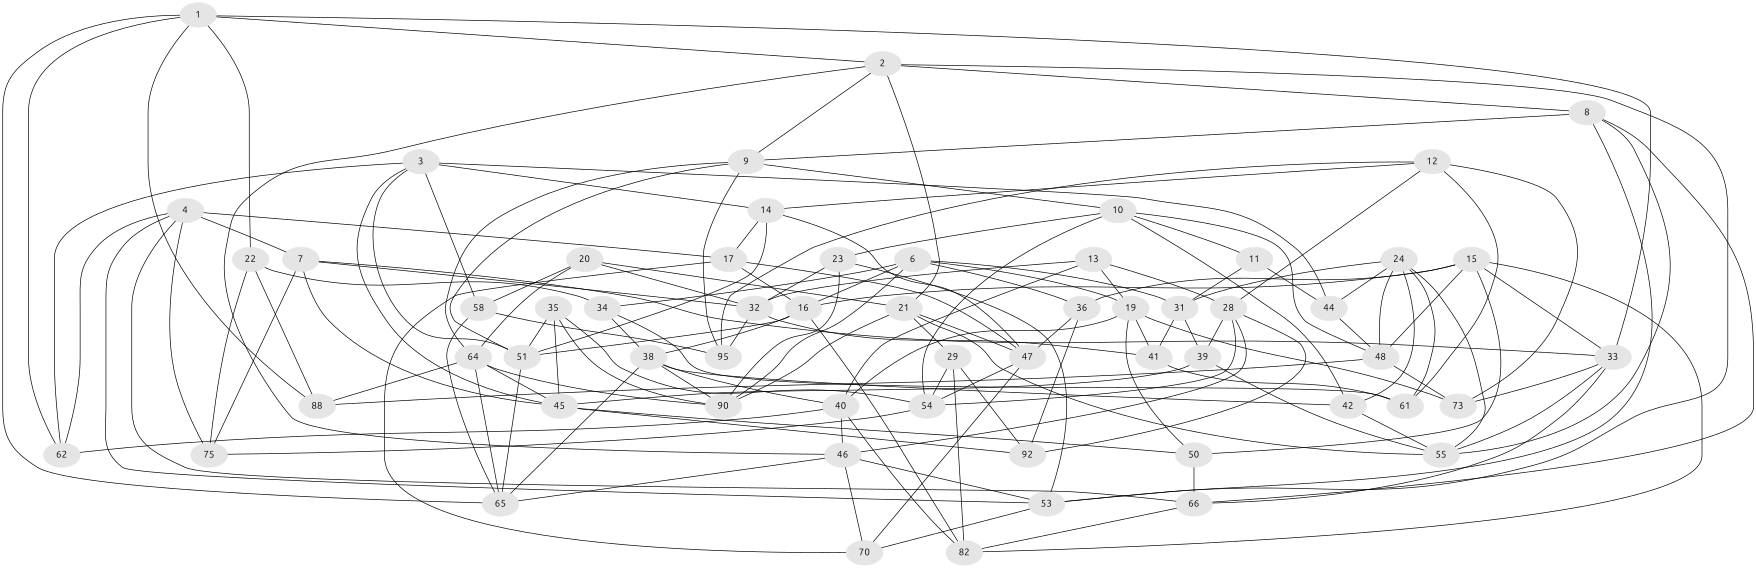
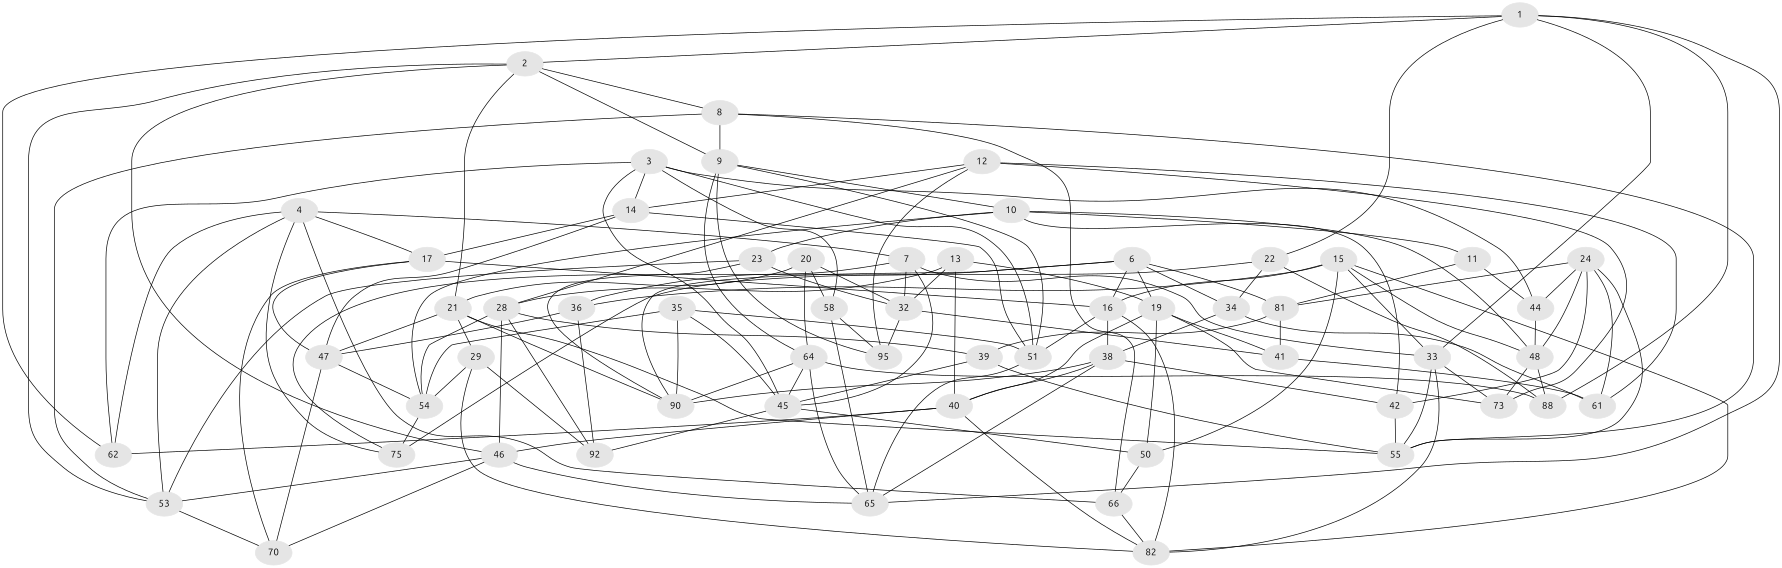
  graph {
    fontname=Ubuntu
    node [color=gray90 fontname=Ubuntu style=filled]
    edge [fontname=Ubuntu]
    1 [super="+37"]
    2 [super="+30"]
    22
    33 [super="+68"]
    62
    65 [super="+87"]
    88
    8 [super="+76"]
    9 [super="+77"]
    21 [super="+91"]
    46 [super="+63"]
    53 [super="+94"]
    75
    34
    55 [super="+72"]
    73 [super="+81"]
    82 [super="+85"]
    66
    51 [super="+79"]
    10 [super="+27"]
    64 [super="+74"]
    95
    90 [super="+93"]
    47 [super="+89"]
    29
    70
    3 [super="+43"]
    14 [super="+59"]
    44
    45 [super="+84"]
    58
    17
    48 [super="+83"]
    50
    92
    4 [super="+5"]
    7 [super="+25"]
    32 [super="+71"]
    16 [super="+60"]
    6 [super="+67"]
    19 [super="+86"]
-   31 [super="+49"]
+   31 [super="+49" label=81]
    36
    38 [super="+52"]
    40 [super="+78"]
    41
    39 [super="+96"]
    61
    11
    23
    42
    54 [super="+69"]
    12 [super="+18"]
    28 [super="+80"]
    13
    15 [super="+57"]
    20
    24 [super="+26"]
    35
    1 -- 2
    1 -- 22
    1 -- 33
    1 -- 62
    1 -- 65
    1 -- 88
    2 -- 8
    2 -- 9
    2 -- 21
    2 -- 46
    2 -- 53
    22 -- 88
    22 -- 75
    22 -- 34
    33 -- 55
    33 -- 73
-   33 -- 66
+   33 -- 82
    8 -- 9
    8 -- 53
    8 -- 55
    8 -- 66
    9 -- 51
    9 -- 10
    9 -- 64
    9 -- 95
    21 -- 55
    21 -- 90
    21 -- 47
    21 -- 29
    46 -- 65
    46 -- 53
    46 -- 70
    53 -- 70
    34 -- 38
    34 -- 61
    66 -- 82
    51 -- 65
    10 -- 48
    10 -- 11
    10 -- 23
    10 -- 42
    10 -- 54
    64 -- 65
    64 -- 88
    64 -- 90
    64 -- 45
    47 -- 70
    47 -- 54
    29 -- 82
    29 -- 92
    29 -- 54
    3 -- 62
    3 -- 51
    3 -- 14
    3 -- 44
    3 -- 45
    3 -- 58
    14 -- 51
    14 -- 47
    14 -- 17
    44 -- 48
    45 -- 50
    45 -- 92
    58 -- 65
    58 -- 95
    17 -- 47
    17 -- 70
    17 -- 16
    48 -- 88
    48 -- 73
    50 -- 66
    4 -- 62
    4 -- 53
    4 -- 75
    4 -- 66
    4 -- 17
    4 -- 7
    7 -- 33
    7 -- 75
    7 -- 45
    7 -- 32
    32 -- 95
    32 -- 41
    16 -- 82
    16 -- 51
    16 -- 38
    6 -- 34
    6 -- 90
    6 -- 16
    6 -- 19
    6 -- 31
    6 -- 36
    19 -- 73
    19 -- 50
    19 -- 40
    19 -- 41
    31 -- 41
    31 -- 39
    36 -- 47
    36 -- 92
    38 -- 65
    38 -- 90
    38 -- 40
    38 -- 42
    40 -- 62
    40 -- 46
    40 -- 82
    41 -- 61
    39 -- 55
    39 -- 45
    11 -- 44
    11 -- 31 [weight=2]
    23 -- 53
    23 -- 90
    23 -- 32
    42 -- 55
    54 -- 75
    12 -- 73 [weight=2]
    12 -- 95
    12 -- 14
    12 -- 61
    12 -- 28
    28 -- 46
    28 -- 92
    28 -- 39
    28 -- 54
    13 -- 32
    13 -- 19
    13 -- 40
    13 -- 28
    15 -- 33
    15 -- 82
    15 -- 48
    15 -- 50
    15 -- 16
    15 -- 36
    20 -- 21
    20 -- 64
    20 -- 58
    20 -- 32
    24 -- 55
    24 -- 44
    24 -- 48
    24 -- 31
    24 -- 61
    24 -- 42
    35 -- 51
    35 -- 90
    35 -- 45
    35 -- 54
  }
